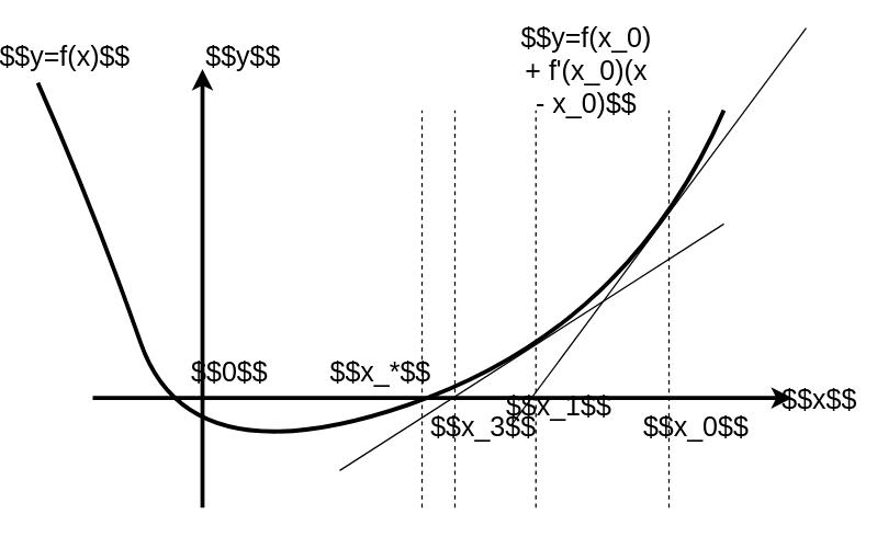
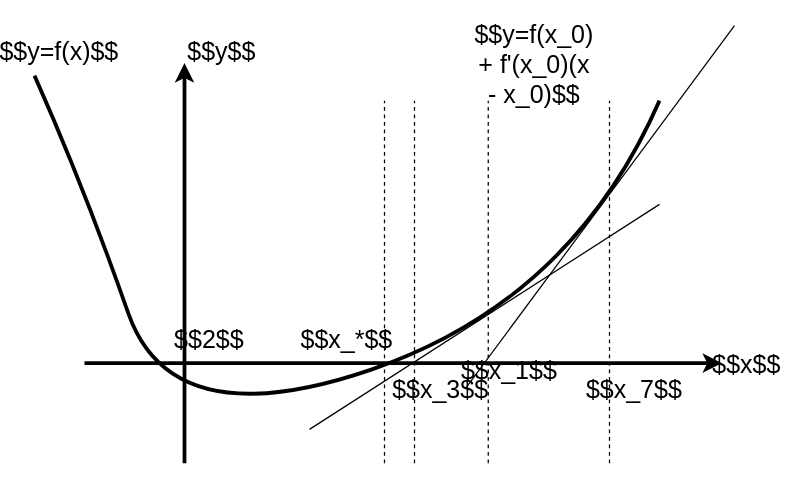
  <mxCell id="0" />
  <mxCell id="1" parent="0" />
  <mxCell id="2" value="" style="endArrow=classic;html=1;strokeWidth=3;" parent="1" edge="1"><mxGeometry width="50" height="50" relative="1" as="geometry"><mxPoint x="60" y="290" as="sourcePoint" /><mxPoint x="570" y="290" as="targetPoint" /></mxGeometry></mxCell>
  <mxCell id="3" value="" style="curved=1;endArrow=none;html=1;strokeWidth=3;endFill=0;" parent="1" edge="1"><mxGeometry width="50" height="50" relative="1" as="geometry"><mxPoint x="520" y="80" as="sourcePoint" /><mxPoint x="20" y="60" as="targetPoint" /><Array as="points"><mxPoint x="450" y="240" /><mxPoint x="130" y="350" /><mxPoint x="60" y="150" /><mxPoint x="20" y="60" /></Array></mxGeometry></mxCell>
  <mxCell id="4" value="" style="endArrow=none;html=1;strokeWidth=1;" parent="1" edge="1"><mxGeometry width="50" height="50" relative="1" as="geometry"><mxPoint x="240" y="343" as="sourcePoint" /><mxPoint x="520" y="163" as="targetPoint" /></mxGeometry></mxCell>
  <mxCell id="5" value="" style="endArrow=none;html=1;strokeWidth=1;dashed=1;" parent="1" edge="1"><mxGeometry width="50" height="50" relative="1" as="geometry"><mxPoint x="383" y="370" as="sourcePoint" /><mxPoint x="383" y="80" as="targetPoint" /></mxGeometry></mxCell>
  <mxCell id="6" value="" style="endArrow=none;html=1;strokeWidth=1;exitX=1;exitY=0.5;exitDx=0;exitDy=0;" parent="1" source="19" edge="1"><mxGeometry width="50" height="50" relative="1" as="geometry"><mxPoint x="370" y="308" as="sourcePoint" /><mxPoint x="580" y="20" as="targetPoint" /></mxGeometry></mxCell>
  <mxCell id="7" value="" style="endArrow=none;html=1;strokeWidth=1;dashed=1;" parent="1" edge="1"><mxGeometry width="50" height="50" relative="1" as="geometry"><mxPoint x="480" y="370" as="sourcePoint" /><mxPoint x="480" y="80" as="targetPoint" /></mxGeometry></mxCell>
  <mxCell id="8" value="" style="endArrow=none;html=1;strokeWidth=1;dashed=1;" parent="1" edge="1"><mxGeometry width="50" height="50" relative="1" as="geometry"><mxPoint x="324" y="370" as="sourcePoint" /><mxPoint x="324" y="80" as="targetPoint" /></mxGeometry></mxCell>
- <mxCell id="9" value="$$x_0$$" style="text;html=1;strokeColor=none;fillColor=none;align=center;verticalAlign=middle;whiteSpace=wrap;rounded=0;fontSize=20;" parent="1" vertex="1"><mxGeometry x="480" y="300" width="40" height="20" as="geometry" /></mxCell>
+ <mxCell id="9" value="$$x_7$$" style="text;html=1;strokeColor=none;fillColor=none;align=center;verticalAlign=middle;whiteSpace=wrap;rounded=0;fontSize=20;" parent="1" vertex="1"><mxGeometry x="480" y="300" width="40" height="20" as="geometry" /></mxCell>
  <mxCell id="10" value="$$x$$" style="text;html=1;strokeColor=none;fillColor=none;align=center;verticalAlign=middle;whiteSpace=wrap;rounded=0;fontSize=20;" parent="1" vertex="1"><mxGeometry x="570" y="280" width="40" height="20" as="geometry" /></mxCell>
  <mxCell id="11" value="" style="endArrow=classic;html=1;strokeWidth=3;" parent="1" edge="1"><mxGeometry width="50" height="50" relative="1" as="geometry"><mxPoint x="140" y="370" as="sourcePoint" /><mxPoint x="140" y="50" as="targetPoint" /></mxGeometry></mxCell>
- <mxCell id="12" value="$$0$$" style="text;html=1;strokeColor=none;fillColor=none;align=center;verticalAlign=middle;whiteSpace=wrap;rounded=0;fontSize=20;" parent="1" vertex="1"><mxGeometry x="140" y="260" width="40" height="20" as="geometry" /></mxCell>
+ <mxCell id="12" value="$$2$$" style="text;html=1;strokeColor=none;fillColor=none;align=center;verticalAlign=middle;whiteSpace=wrap;rounded=0;fontSize=20;" parent="1" vertex="1"><mxGeometry x="140" y="260" width="40" height="20" as="geometry" /></mxCell>
  <mxCell id="13" value="$$y$$" style="text;html=1;strokeColor=none;fillColor=none;align=center;verticalAlign=middle;whiteSpace=wrap;rounded=0;fontSize=20;" parent="1" vertex="1"><mxGeometry x="150" y="30" width="40" height="20" as="geometry" /></mxCell>
  <mxCell id="14" value="$$y=f(x_0) + f'(x_0)(x - x_0)$$" style="text;html=1;strokeColor=none;fillColor=none;align=center;verticalAlign=middle;whiteSpace=wrap;rounded=0;fontSize=20;" parent="1" vertex="1"><mxGeometry x="400" y="40" width="40" height="20" as="geometry" /></mxCell>
  <mxCell id="15" value="$$y=f(x)$$" style="text;html=1;strokeColor=none;fillColor=none;align=center;verticalAlign=middle;whiteSpace=wrap;rounded=0;fontSize=20;" parent="1" vertex="1"><mxGeometry x="20" y="30" width="40" height="20" as="geometry" /></mxCell>
  <mxCell id="16" value="$$x_1$$" style="text;html=1;strokeColor=none;fillColor=none;align=center;verticalAlign=middle;whiteSpace=wrap;rounded=0;fontSize=20;" parent="1" vertex="1"><mxGeometry x="380" y="285" width="40" height="20" as="geometry" /></mxCell>
  <mxCell id="17" value="" style="endArrow=none;html=1;strokeWidth=1;dashed=1;" parent="1" edge="1"><mxGeometry width="50" height="50" relative="1" as="geometry"><mxPoint x="300" y="370" as="sourcePoint" /><mxPoint x="300" y="80" as="targetPoint" /></mxGeometry></mxCell>
  <mxCell id="18" value="$$x_*$$" style="text;html=1;strokeColor=none;fillColor=none;align=center;verticalAlign=middle;whiteSpace=wrap;rounded=0;fontSize=20;" parent="1" vertex="1"><mxGeometry x="250" y="260" width="40" height="20" as="geometry" /></mxCell>
  <mxCell id="19" value="$$x_3$$" style="text;html=1;strokeColor=none;fillColor=none;align=center;verticalAlign=middle;whiteSpace=wrap;rounded=0;fontSize=20;" parent="1" vertex="1"><mxGeometry x="325" y="300" width="40" height="20" as="geometry" /></mxCell>
